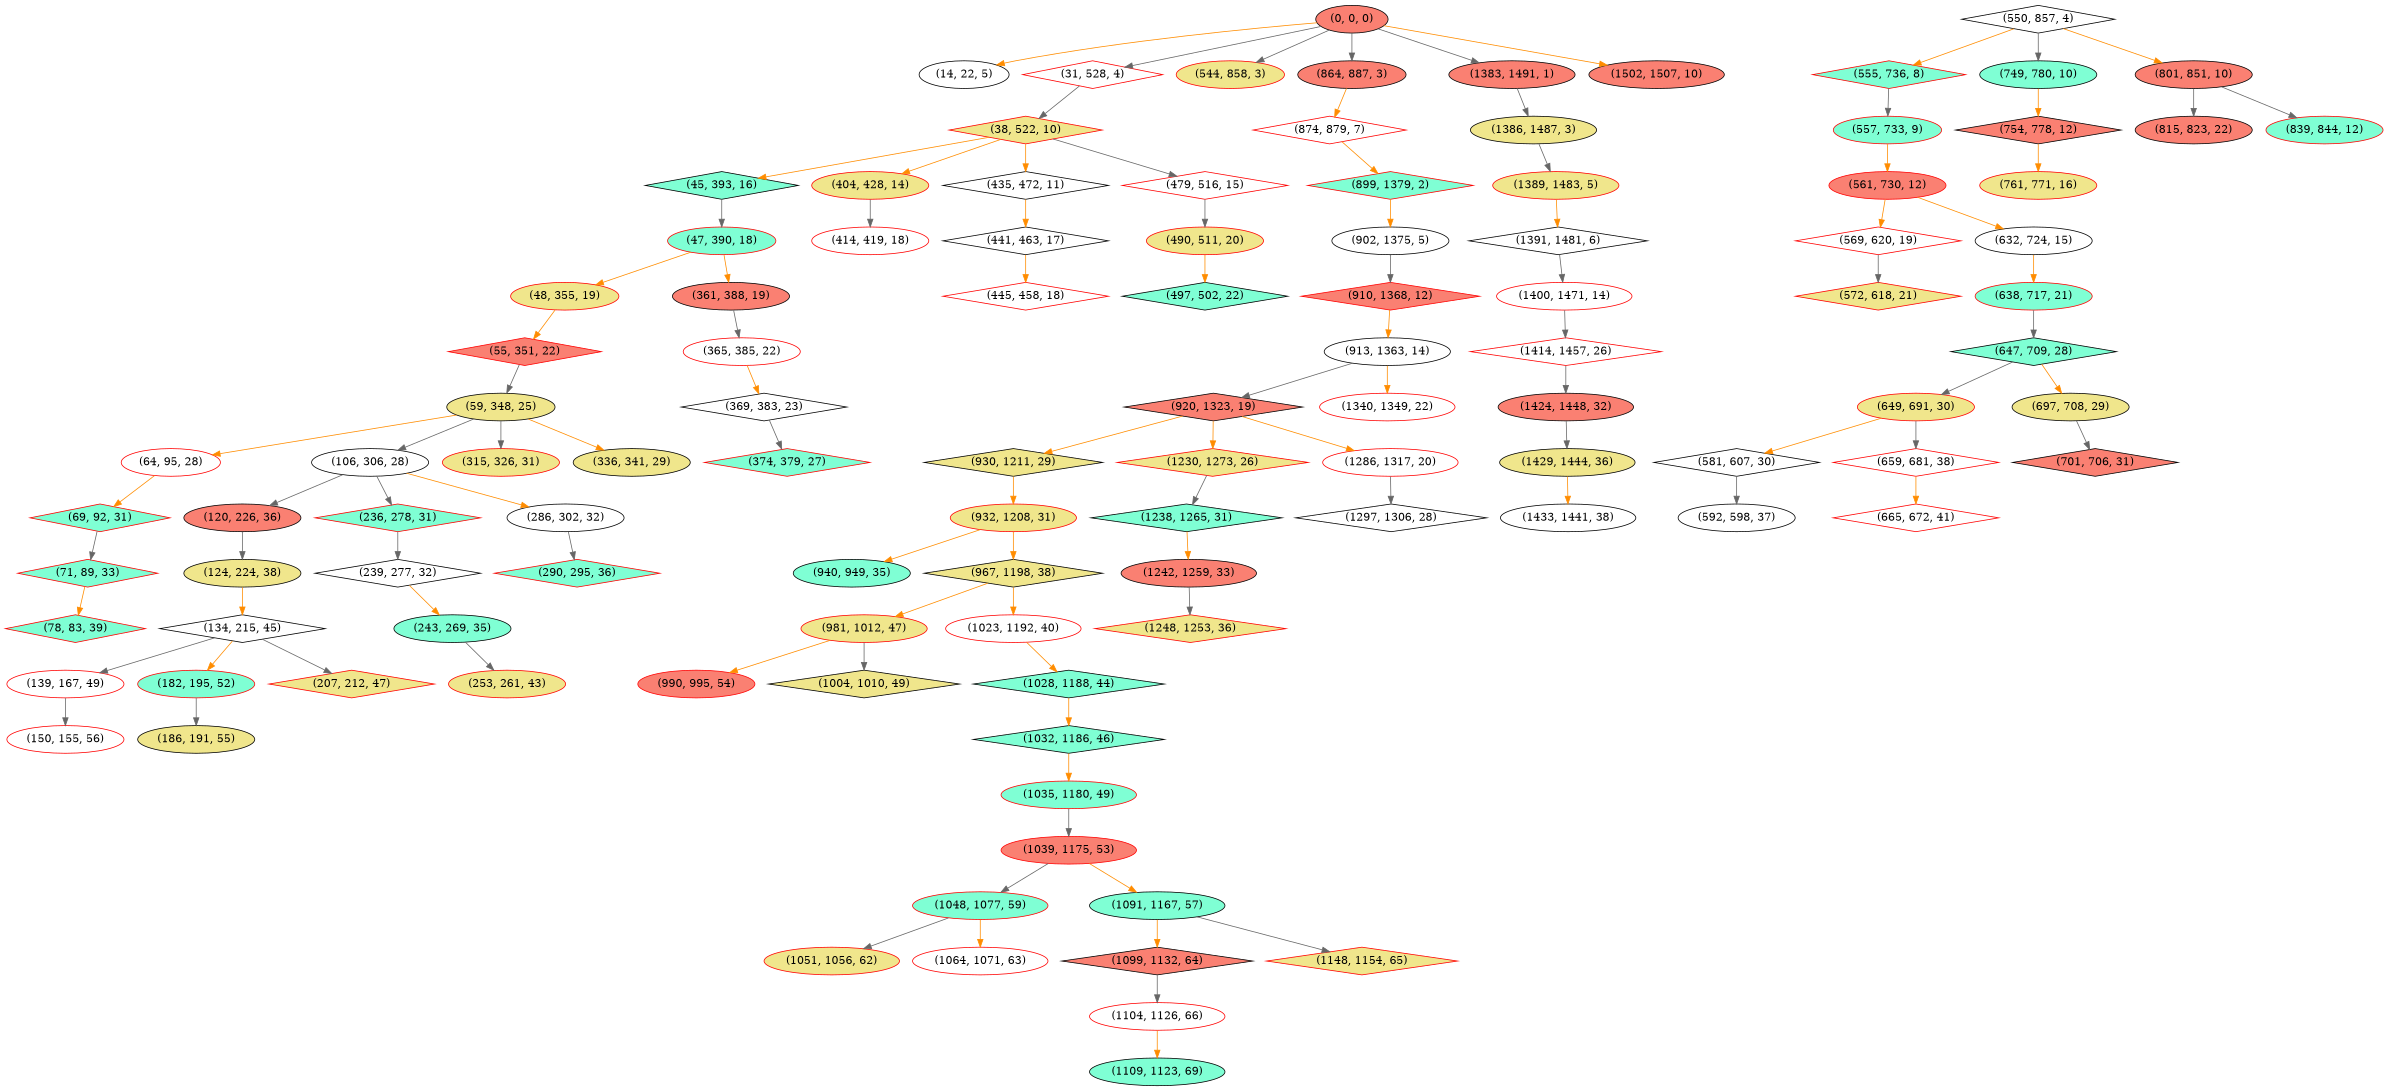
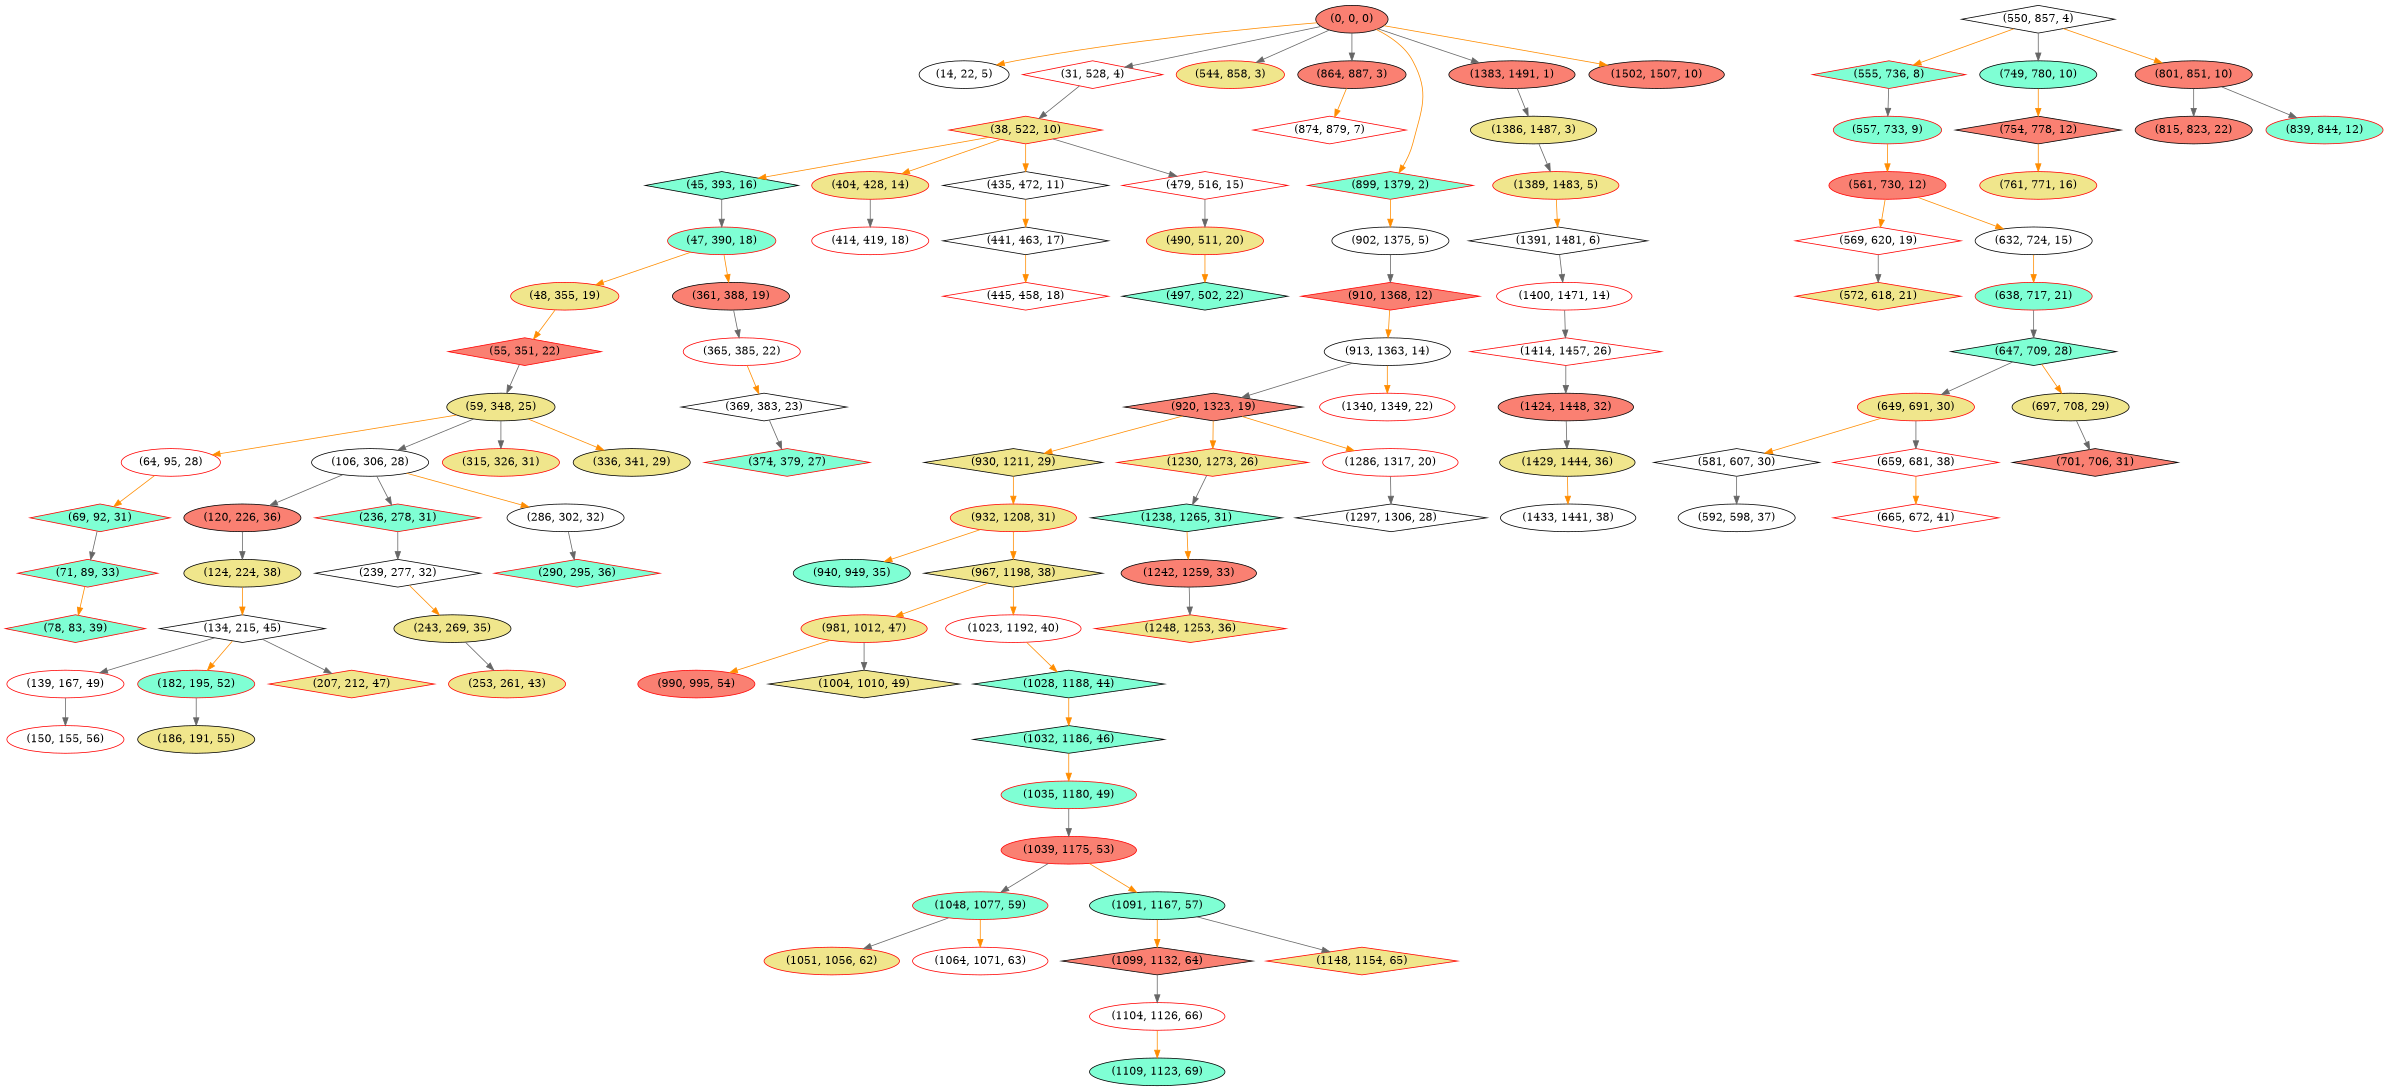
  digraph {
    node [color=red fillcolor=white shape=ellipse style=filled]
    edge [color=darkorange]
    "(0, 0, 0)" [color=black fillcolor=salmon]
    "(14, 22, 5)" [color=black]
    "(31, 528, 4)" [shape=diamond]
    "(544, 858, 3)" [fillcolor=khaki]
    "(864, 887, 3)" [color=black fillcolor=salmon]
    "(899, 1379, 2)" [fillcolor=aquamarine shape=diamond]
    "(1383, 1491, 1)" [color=black fillcolor=salmon]
    "(1502, 1507, 10)" [color=black fillcolor=salmon]
    "(38, 522, 10)" [fillcolor=khaki shape=diamond]
    "(874, 879, 7)" [shape=diamond]
    "(902, 1375, 5)" [color=black]
    "(1386, 1487, 3)" [color=black fillcolor=khaki]
    "(45, 393, 16)" [color=black fillcolor=aquamarine shape=diamond]
    "(404, 428, 14)" [fillcolor=khaki]
    "(435, 472, 11)" [color=black shape=diamond]
    "(479, 516, 15)" [shape=diamond]
    "(47, 390, 18)" [fillcolor=aquamarine]
    "(414, 419, 18)"
    "(441, 463, 17)" [color=black shape=diamond]
    "(490, 511, 20)" [fillcolor=khaki]
    "(48, 355, 19)" [fillcolor=khaki]
    "(361, 388, 19)" [color=black fillcolor=salmon]
    "(55, 351, 22)" [fillcolor=salmon shape=diamond]
    "(365, 385, 22)"
    "(59, 348, 25)" [color=black fillcolor=khaki]
    "(64, 95, 28)"
    "(106, 306, 28)" [color=black]
    "(315, 326, 31)" [fillcolor=khaki]
    "(336, 341, 29)" [color=black fillcolor=khaki]
    "(69, 92, 31)" [fillcolor=aquamarine shape=diamond]
    "(120, 226, 36)" [color=black fillcolor=salmon]
    "(236, 278, 31)" [fillcolor=aquamarine shape=diamond]
    "(286, 302, 32)" [color=black]
    "(71, 89, 33)" [fillcolor=aquamarine shape=diamond]
    "(78, 83, 39)" [fillcolor=aquamarine shape=diamond]
    "(124, 224, 38)" [color=black fillcolor=khaki]
    "(239, 277, 32)" [color=black shape=diamond]
    "(290, 295, 36)" [fillcolor=aquamarine shape=diamond]
    "(134, 215, 45)" [color=black shape=diamond]
    "(139, 167, 49)"
    "(182, 195, 52)" [fillcolor=aquamarine]
    "(207, 212, 47)" [fillcolor=khaki shape=diamond]
    "(150, 155, 56)"
    "(186, 191, 55)" [color=black fillcolor=khaki]
-   "(243, 269, 35)" [color=black fillcolor=aquamarine]
+   "(243, 269, 35)" [color=black fillcolor=khaki]
    "(253, 261, 43)" [fillcolor=khaki]
    "(369, 383, 23)" [color=black shape=diamond]
    "(374, 379, 27)" [fillcolor=aquamarine shape=diamond]
    "(445, 458, 18)" [shape=diamond]
    "(497, 502, 22)" [color=black fillcolor=aquamarine shape=diamond]
    "(550, 857, 4)" [color=black shape=diamond]
    "(555, 736, 8)" [fillcolor=aquamarine shape=diamond]
    "(749, 780, 10)" [color=black fillcolor=aquamarine]
    "(801, 851, 10)" [color=black fillcolor=salmon]
    "(557, 733, 9)" [fillcolor=aquamarine]
    "(754, 778, 12)" [color=black fillcolor=salmon shape=diamond]
    "(815, 823, 22)" [color=black fillcolor=salmon]
    "(839, 844, 12)" [fillcolor=aquamarine]
    "(561, 730, 12)" [fillcolor=salmon]
    "(569, 620, 19)" [shape=diamond]
    "(632, 724, 15)" [color=black]
    "(572, 618, 21)" [fillcolor=khaki shape=diamond]
    "(638, 717, 21)" [fillcolor=aquamarine]
    "(581, 607, 30)" [color=black shape=diamond]
    "(592, 598, 37)" [color=black]
    "(647, 709, 28)" [color=black fillcolor=aquamarine shape=diamond]
    "(649, 691, 30)" [fillcolor=khaki]
    "(697, 708, 29)" [color=black fillcolor=khaki]
    "(659, 681, 38)" [shape=diamond]
    "(701, 706, 31)" [color=black fillcolor=salmon shape=diamond]
    "(665, 672, 41)" [shape=diamond]
    "(761, 771, 16)" [fillcolor=khaki]
    "(910, 1368, 12)" [fillcolor=salmon shape=diamond]
    "(913, 1363, 14)" [color=black]
    "(920, 1323, 19)" [color=black fillcolor=salmon shape=diamond]
    "(1340, 1349, 22)"
    "(930, 1211, 29)" [color=black fillcolor=khaki shape=diamond]
    "(1230, 1273, 26)" [fillcolor=khaki shape=diamond]
    "(1286, 1317, 20)"
    "(932, 1208, 31)" [fillcolor=khaki]
    "(1238, 1265, 31)" [color=black fillcolor=aquamarine shape=diamond]
    "(1297, 1306, 28)" [color=black shape=diamond]
    "(940, 949, 35)" [color=black fillcolor=aquamarine]
    "(967, 1198, 38)" [color=black fillcolor=khaki shape=diamond]
    "(981, 1012, 47)" [fillcolor=khaki]
    "(1023, 1192, 40)"
    "(990, 995, 54)" [fillcolor=salmon]
    "(1004, 1010, 49)" [color=black fillcolor=khaki shape=diamond]
    "(1028, 1188, 44)" [color=black fillcolor=aquamarine shape=diamond]
    "(1032, 1186, 46)" [color=black fillcolor=aquamarine shape=diamond]
    "(1035, 1180, 49)" [fillcolor=aquamarine]
    "(1039, 1175, 53)" [fillcolor=salmon]
    "(1048, 1077, 59)" [fillcolor=aquamarine]
    "(1091, 1167, 57)" [color=black fillcolor=aquamarine]
    "(1051, 1056, 62)" [fillcolor=khaki]
    "(1064, 1071, 63)"
    "(1099, 1132, 64)" [color=black fillcolor=salmon shape=diamond]
    "(1148, 1154, 65)" [fillcolor=khaki shape=diamond]
    "(1104, 1126, 66)"
    "(1109, 1123, 69)" [color=black fillcolor=aquamarine]
    "(1242, 1259, 33)" [color=black fillcolor=salmon]
    "(1248, 1253, 36)" [fillcolor=khaki shape=diamond]
    "(1389, 1483, 5)" [fillcolor=khaki]
    "(1391, 1481, 6)" [color=black shape=diamond]
    "(1400, 1471, 14)"
    "(1414, 1457, 26)" [shape=diamond]
    "(1424, 1448, 32)" [color=black fillcolor=salmon]
    "(1429, 1444, 36)" [color=black fillcolor=khaki]
    "(1433, 1441, 38)" [color=black]
    "(0, 0, 0)" -> "(14, 22, 5)"
    "(0, 0, 0)" -> "(31, 528, 4)" [color=gray40]
    "(0, 0, 0)" -> "(544, 858, 3)" [color=gray40]
    "(0, 0, 0)" -> "(864, 887, 3)" [color=gray40]
-   "(874, 879, 7)" -> "(899, 1379, 2)"
+   "(0, 0, 0)" -> "(899, 1379, 2)"
    "(0, 0, 0)" -> "(1383, 1491, 1)" [color=gray40]
    "(0, 0, 0)" -> "(1502, 1507, 10)"
    "(31, 528, 4)" -> "(38, 522, 10)" [color=gray40]
    "(864, 887, 3)" -> "(874, 879, 7)"
    "(899, 1379, 2)" -> "(902, 1375, 5)"
    "(1383, 1491, 1)" -> "(1386, 1487, 3)" [color=gray40]
    "(38, 522, 10)" -> "(45, 393, 16)"
    "(38, 522, 10)" -> "(404, 428, 14)"
    "(38, 522, 10)" -> "(435, 472, 11)"
    "(38, 522, 10)" -> "(479, 516, 15)" [color=gray40]
    "(902, 1375, 5)" -> "(910, 1368, 12)" [color=gray40]
    "(1386, 1487, 3)" -> "(1389, 1483, 5)" [color=gray40]
    "(45, 393, 16)" -> "(47, 390, 18)" [color=gray40]
    "(404, 428, 14)" -> "(414, 419, 18)" [color=gray40]
    "(435, 472, 11)" -> "(441, 463, 17)"
    "(479, 516, 15)" -> "(490, 511, 20)" [color=gray40]
    "(47, 390, 18)" -> "(48, 355, 19)"
    "(47, 390, 18)" -> "(361, 388, 19)"
    "(441, 463, 17)" -> "(445, 458, 18)"
    "(490, 511, 20)" -> "(497, 502, 22)"
    "(48, 355, 19)" -> "(55, 351, 22)"
    "(361, 388, 19)" -> "(365, 385, 22)" [color=gray40]
    "(55, 351, 22)" -> "(59, 348, 25)" [color=gray40]
    "(365, 385, 22)" -> "(369, 383, 23)"
    "(59, 348, 25)" -> "(64, 95, 28)"
    "(59, 348, 25)" -> "(106, 306, 28)" [color=gray40]
    "(59, 348, 25)" -> "(315, 326, 31)" [color=gray40]
    "(59, 348, 25)" -> "(336, 341, 29)"
    "(64, 95, 28)" -> "(69, 92, 31)"
    "(106, 306, 28)" -> "(120, 226, 36)" [color=gray40]
    "(106, 306, 28)" -> "(236, 278, 31)" [color=gray40]
    "(106, 306, 28)" -> "(286, 302, 32)"
    "(69, 92, 31)" -> "(71, 89, 33)" [color=gray40]
    "(120, 226, 36)" -> "(124, 224, 38)" [color=gray40]
    "(236, 278, 31)" -> "(239, 277, 32)" [color=gray40]
    "(286, 302, 32)" -> "(290, 295, 36)" [color=gray40]
    "(71, 89, 33)" -> "(78, 83, 39)"
    "(124, 224, 38)" -> "(134, 215, 45)"
    "(239, 277, 32)" -> "(243, 269, 35)"
    "(134, 215, 45)" -> "(139, 167, 49)" [color=gray40]
    "(134, 215, 45)" -> "(182, 195, 52)"
    "(134, 215, 45)" -> "(207, 212, 47)" [color=gray40]
    "(139, 167, 49)" -> "(150, 155, 56)" [color=gray40]
    "(182, 195, 52)" -> "(186, 191, 55)" [color=gray40]
    "(243, 269, 35)" -> "(253, 261, 43)" [color=gray40]
    "(369, 383, 23)" -> "(374, 379, 27)" [color=gray40]
    "(550, 857, 4)" -> "(555, 736, 8)"
    "(550, 857, 4)" -> "(749, 780, 10)" [color=gray40]
    "(550, 857, 4)" -> "(801, 851, 10)"
    "(555, 736, 8)" -> "(557, 733, 9)" [color=gray40]
    "(749, 780, 10)" -> "(754, 778, 12)"
    "(801, 851, 10)" -> "(815, 823, 22)" [color=gray40]
    "(801, 851, 10)" -> "(839, 844, 12)" [color=gray40]
    "(557, 733, 9)" -> "(561, 730, 12)"
    "(754, 778, 12)" -> "(761, 771, 16)"
    "(561, 730, 12)" -> "(569, 620, 19)"
    "(561, 730, 12)" -> "(632, 724, 15)"
    "(569, 620, 19)" -> "(572, 618, 21)" [color=gray40]
    "(632, 724, 15)" -> "(638, 717, 21)"
    "(638, 717, 21)" -> "(647, 709, 28)" [color=gray40]
    "(581, 607, 30)" -> "(592, 598, 37)" [color=gray40]
    "(647, 709, 28)" -> "(649, 691, 30)" [color=gray40]
    "(647, 709, 28)" -> "(697, 708, 29)"
    "(649, 691, 30)" -> "(581, 607, 30)"
    "(649, 691, 30)" -> "(659, 681, 38)" [color=gray40]
    "(697, 708, 29)" -> "(701, 706, 31)" [color=gray40]
    "(659, 681, 38)" -> "(665, 672, 41)"
    "(910, 1368, 12)" -> "(913, 1363, 14)"
    "(913, 1363, 14)" -> "(920, 1323, 19)" [color=gray40]
    "(913, 1363, 14)" -> "(1340, 1349, 22)"
    "(920, 1323, 19)" -> "(930, 1211, 29)"
    "(920, 1323, 19)" -> "(1230, 1273, 26)"
    "(920, 1323, 19)" -> "(1286, 1317, 20)"
    "(930, 1211, 29)" -> "(932, 1208, 31)"
    "(1230, 1273, 26)" -> "(1238, 1265, 31)" [color=gray40]
    "(1286, 1317, 20)" -> "(1297, 1306, 28)" [color=gray40]
    "(932, 1208, 31)" -> "(940, 949, 35)"
    "(932, 1208, 31)" -> "(967, 1198, 38)"
    "(1238, 1265, 31)" -> "(1242, 1259, 33)"
    "(967, 1198, 38)" -> "(981, 1012, 47)"
    "(967, 1198, 38)" -> "(1023, 1192, 40)"
    "(981, 1012, 47)" -> "(990, 995, 54)"
    "(981, 1012, 47)" -> "(1004, 1010, 49)" [color=gray40]
    "(1023, 1192, 40)" -> "(1028, 1188, 44)"
    "(1028, 1188, 44)" -> "(1032, 1186, 46)"
    "(1032, 1186, 46)" -> "(1035, 1180, 49)"
    "(1035, 1180, 49)" -> "(1039, 1175, 53)" [color=gray40]
    "(1039, 1175, 53)" -> "(1048, 1077, 59)" [color=gray40]
    "(1039, 1175, 53)" -> "(1091, 1167, 57)"
    "(1048, 1077, 59)" -> "(1051, 1056, 62)" [color=gray40]
    "(1048, 1077, 59)" -> "(1064, 1071, 63)"
    "(1091, 1167, 57)" -> "(1099, 1132, 64)"
    "(1091, 1167, 57)" -> "(1148, 1154, 65)" [color=gray40]
    "(1099, 1132, 64)" -> "(1104, 1126, 66)" [color=gray40]
    "(1104, 1126, 66)" -> "(1109, 1123, 69)"
    "(1242, 1259, 33)" -> "(1248, 1253, 36)" [color=gray40]
    "(1389, 1483, 5)" -> "(1391, 1481, 6)"
    "(1391, 1481, 6)" -> "(1400, 1471, 14)" [color=gray40]
    "(1400, 1471, 14)" -> "(1414, 1457, 26)" [color=gray40]
    "(1414, 1457, 26)" -> "(1424, 1448, 32)" [color=gray40]
    "(1424, 1448, 32)" -> "(1429, 1444, 36)" [color=gray40]
    "(1429, 1444, 36)" -> "(1433, 1441, 38)"
  }
